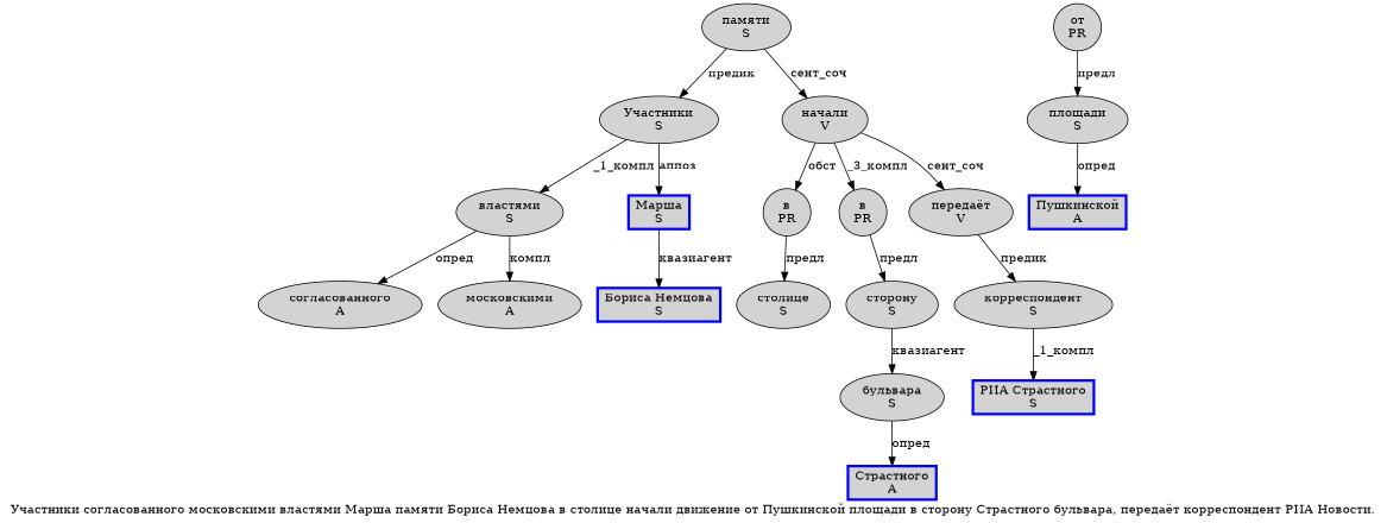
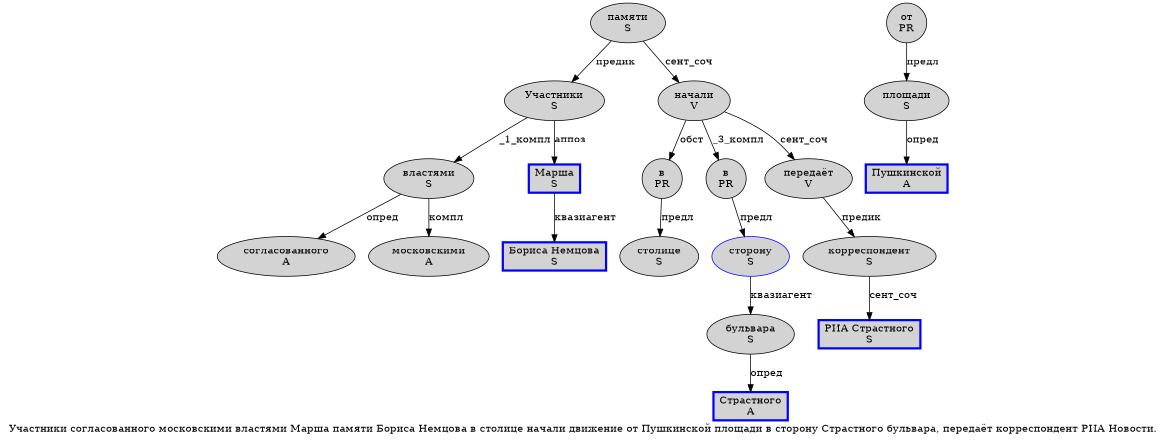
  digraph {
    label="Участники согласованного московскими властями Марша памяти Бориса Немцова в столице начали движение от Пушкинской площади в сторону Страстного бульвара, передаёт корреспондент РИА Новости."
    node [fillcolor=lightgray penwidth=1 shape=ellipse style=filled]
    n1 [label="Участники\nS"]
    n2 [label="властями\nS"]
    n3 [color=blue label="Марша\nS" penwidth=3 shape=box]
    n4 [label="согласованного\nA"]
    n5 [label="московскими\nA"]
    n6 [color=blue label="Бориса Немцова\nS" penwidth=3 shape=box]
    n7 [label="памяти\nS"]
    n8 [label="начали\nV"]
    n9 [label="в\nPR"]
    n10 [label="в\nPR"]
    n11 [label="передаёт\nV"]
    n12 [label="столице\nS"]
-   n13 [label="сторону\nS"]
+   n13 [label="сторону\nS" color=blue]
    n14 [label="корреспондент\nS"]
    n15 [label="от\nPR"]
    n16 [label="площади\nS"]
    n17 [color=blue label="Пушкинской\nA" penwidth=3 shape=box]
    n18 [label="бульвара\nS"]
    n19 [color=blue label="Страстного\nA" penwidth=3 shape=box]
    n20 [color=blue label="РИА Страстного\nS" penwidth=3 shape=box]
    n1 -> n2 [label="_1_компл"]
    n1 -> n3 [label="аппоз"]
    n2 -> n4 [label="опред"]
    n2 -> n5 [label="компл"]
    n3 -> n6 [label="квазиагент"]
    n7 -> n1 [label="предик"]
    n7 -> n8 [label="сент_соч"]
    n8 -> n9 [label="обст"]
    n8 -> n10 [label="_3_компл"]
    n8 -> n11 [label="сент_соч"]
    n9 -> n12 [label="предл"]
    n10 -> n13 [label="предл"]
    n11 -> n14 [label="предик"]
    n13 -> n18 [label="квазиагент"]
-   n14 -> n20 [label="_1_компл"]
+   n14 -> n20 [label="сент_соч"]
    n15 -> n16 [label="предл"]
    n16 -> n17 [label="опред"]
    n18 -> n19 [label="опред"]
  }
